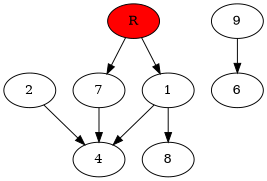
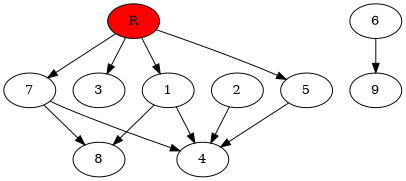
  digraph {
    1
    4
    8
    2
+   5
    6
    9
    7
    R [fillcolor="#ff0000" style=filled]
+   3
    1 -> 4
    1 -> 8
    2 -> 4
-   9 -> 6
+   5 -> 4
+   6 -> 9
    7 -> 4
+   7 -> 8
    R -> 1
+   R -> 5
    R -> 7
+   R -> 3
  }
